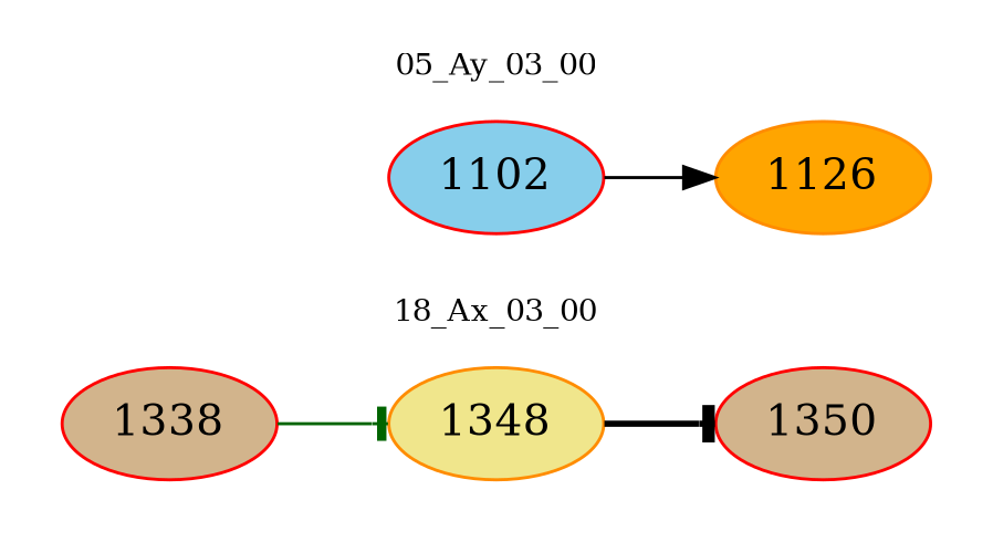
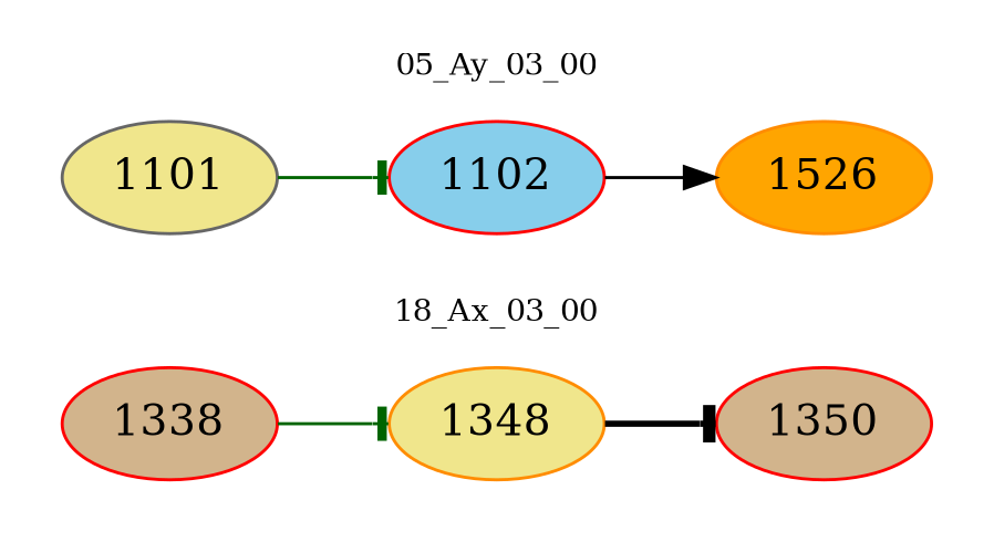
  digraph {
    rankdir=LR
    node [color=red fillcolor=tan style=filled]
    edge [arrowhead=tee color=darkgreen style=solid]
    n1 [label=1338]
    n2 [color=darkorange fillcolor=khaki label=1348]
    n3 [label=1350]
+   n4 [color=gray40 fillcolor=khaki label=1101]
    n5 [fillcolor=skyblue label=1102]
-   n6 [color=darkorange fillcolor=orange label=1126]
+   n6 [color=darkorange fillcolor=orange label=1526]
    subgraph cluster_1 {
      color=white
      fontsize=10
      label="18_Ax_03_00"
      n1
      n2
      n3
    }
    subgraph cluster_2 {
      color=white
      fontsize=10
      label="05_Ay_03_00"
+     n4
      n5
      n6
    }
    n1 -> n2
    n2 -> n3 [color=black style=bold]
+   n4 -> n5
    n5 -> n6 [arrowhead=normal color=black]
  }
